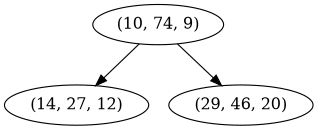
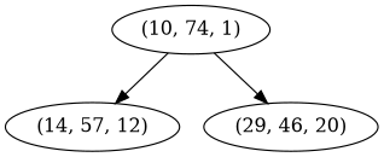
  digraph {
-   "(10, 74, 9)"
-   "(14, 57, 12)" [label="(14, 27, 12)"]
+   "(10, 74, 9)" [label="(10, 74, 1)"]
+   "(14, 57, 12)"
    "(29, 46, 20)"
    "(10, 74, 9)" -> "(14, 57, 12)"
    "(10, 74, 9)" -> "(29, 46, 20)"
  }
